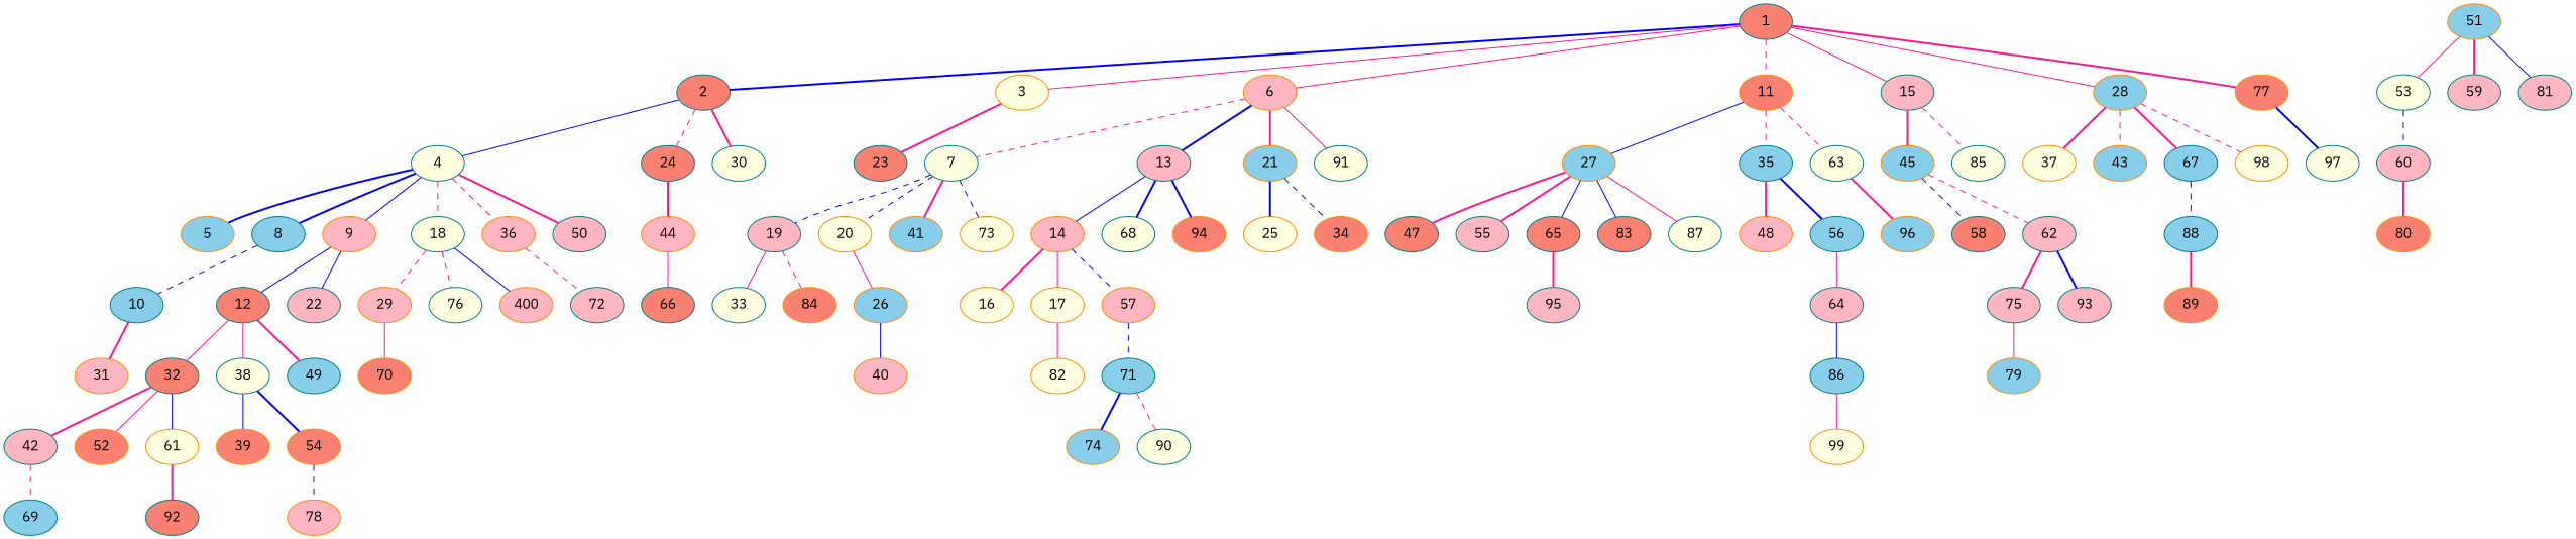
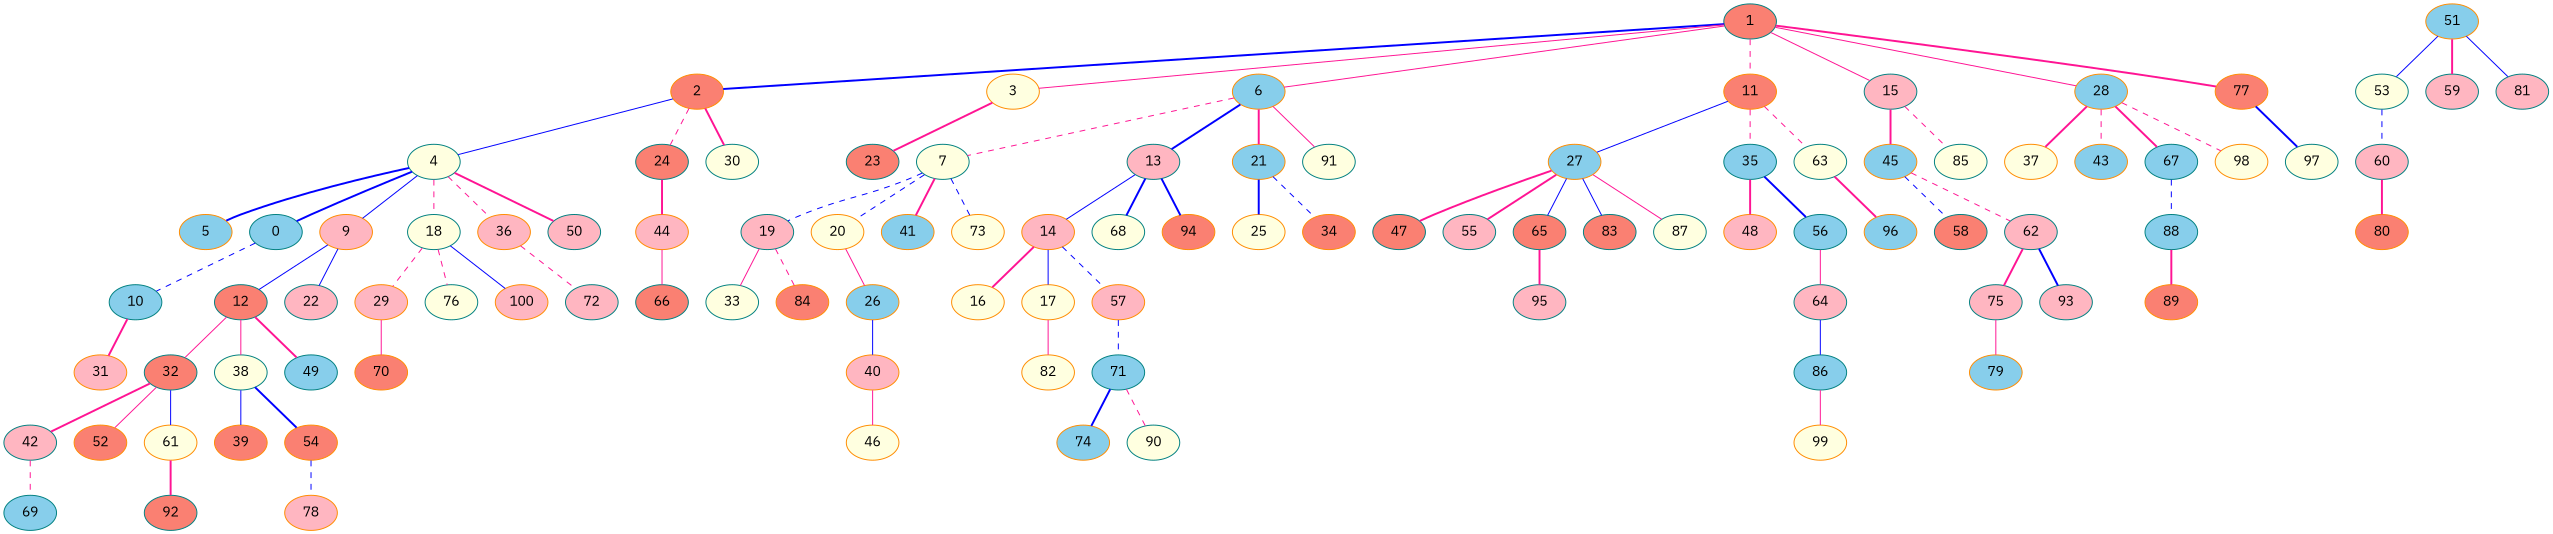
  graph {
    fontname="IBM Plex Sans"
    node [color=teal fillcolor=lightpink fontname="IBM Plex Sans" style=filled]
    edge [color=deeppink fontname="IBM Plex Sans" style=bold]
    1 [fillcolor=salmon]
-   2 [fillcolor=salmon]
+   2 [color=darkorange fillcolor=salmon]
    3 [color=darkorange fillcolor=lightyellow]
-   6 [color=darkorange]
+   6 [color=darkorange fillcolor=skyblue]
    11 [color=darkorange fillcolor=salmon]
    15
    28 [color=darkorange fillcolor=skyblue]
    77 [color=darkorange fillcolor=salmon]
    4 [fillcolor=lightyellow]
    24 [fillcolor=salmon]
    30 [fillcolor=lightyellow]
    23 [fillcolor=salmon]
    7 [fillcolor=lightyellow]
    13
    21 [color=darkorange fillcolor=skyblue]
    91 [fillcolor=lightyellow]
    27 [color=darkorange fillcolor=skyblue]
    35 [fillcolor=skyblue]
    63 [fillcolor=lightyellow]
    45 [color=darkorange fillcolor=skyblue]
    85 [fillcolor=lightyellow]
    37 [color=darkorange fillcolor=lightyellow]
    43 [color=darkorange fillcolor=skyblue]
    67 [fillcolor=skyblue]
    98 [color=darkorange fillcolor=lightyellow]
    97 [fillcolor=lightyellow]
    5 [color=darkorange fillcolor=skyblue]
-   8 [fillcolor=skyblue]
+   8 [fillcolor=skyblue label=0]
    9 [color=darkorange]
    18 [fillcolor=lightyellow]
    36 [color=darkorange]
    50
    44 [color=darkorange]
    10 [fillcolor=skyblue]
    12 [fillcolor=salmon]
    22
    29 [color=darkorange]
    76 [fillcolor=lightyellow]
-   100 [color=darkorange label=400]
+   100 [color=darkorange]
    72
    19
    20 [color=darkorange fillcolor=lightyellow]
    41 [color=darkorange fillcolor=skyblue]
    73 [color=darkorange fillcolor=lightyellow]
    14 [color=darkorange]
    68 [fillcolor=lightyellow]
    94 [color=darkorange fillcolor=salmon]
    25 [color=darkorange fillcolor=lightyellow]
    34 [color=darkorange fillcolor=salmon]
    33 [fillcolor=lightyellow]
    84 [color=darkorange fillcolor=salmon]
    26 [color=darkorange fillcolor=skyblue]
    31 [color=darkorange]
    32 [fillcolor=salmon]
    38 [fillcolor=lightyellow]
    49 [fillcolor=skyblue]
    47 [fillcolor=salmon]
    55
    65 [fillcolor=salmon]
    83 [fillcolor=salmon]
    87 [fillcolor=lightyellow]
    48 [color=darkorange]
    56 [fillcolor=skyblue]
    96 [color=darkorange fillcolor=skyblue]
    42
    52 [color=darkorange fillcolor=salmon]
    61 [color=darkorange fillcolor=lightyellow]
    39 [color=darkorange fillcolor=salmon]
    54 [color=darkorange fillcolor=salmon]
    16 [color=darkorange fillcolor=lightyellow]
    17 [color=darkorange fillcolor=lightyellow]
    57 [color=darkorange]
    82 [color=darkorange fillcolor=lightyellow]
    71 [fillcolor=skyblue]
    58 [fillcolor=salmon]
    62
    70 [color=darkorange fillcolor=salmon]
    40 [color=darkorange]
    66 [fillcolor=salmon]
+   46 [color=darkorange fillcolor=lightyellow]
    95
    88 [fillcolor=skyblue]
    69 [fillcolor=skyblue]
    92 [fillcolor=salmon]
    64
    78 [color=darkorange]
    75
    93
    51 [color=darkorange fillcolor=skyblue]
    53 [fillcolor=lightyellow]
    59
    81
    60
    80 [color=darkorange fillcolor=salmon]
    86 [fillcolor=skyblue]
    74 [color=darkorange fillcolor=skyblue]
    90 [fillcolor=lightyellow]
    79 [color=darkorange fillcolor=skyblue]
    99 [color=darkorange fillcolor=lightyellow]
    89 [color=darkorange fillcolor=salmon]
    1 -- 2 [color=blue]
    1 -- 3 [style=solid]
    1 -- 6 [style=solid]
    1 -- 11 [style=dashed]
    1 -- 15 [style=solid]
    1 -- 28 [style=solid]
    1 -- 77
    2 -- 4 [color=blue style=solid]
    2 -- 24 [style=dashed]
    2 -- 30
    3 -- 23
    6 -- 7 [style=dashed]
    6 -- 13 [color=blue]
    6 -- 21
    6 -- 91 [style=solid]
    11 -- 27 [color=blue style=solid]
    11 -- 35 [style=dashed]
    11 -- 63 [style=dashed]
    15 -- 45
    15 -- 85 [style=dashed]
    28 -- 37
    28 -- 43 [style=dashed]
    28 -- 67
    28 -- 98 [style=dashed]
    77 -- 97 [color=blue]
    4 -- 5 [color=blue]
    4 -- 8 [color=blue]
    4 -- 9 [color=blue style=solid]
    4 -- 18 [style=dashed]
    4 -- 36 [style=dashed]
    4 -- 50
    24 -- 44
    7 -- 19 [color=blue style=dashed]
    7 -- 20 [color=blue style=dashed]
    7 -- 41
    7 -- 73 [color=blue style=dashed]
    13 -- 14 [color=blue style=solid]
    13 -- 68 [color=blue]
    13 -- 94 [color=blue]
    21 -- 25 [color=blue]
    21 -- 34 [color=blue style=dashed]
    27 -- 47
    27 -- 55
    27 -- 65 [color=blue style=solid]
    27 -- 83 [color=blue style=solid]
    27 -- 87 [style=solid]
    35 -- 48
    35 -- 56 [color=blue]
    63 -- 96
    45 -- 58 [color=blue style=dashed]
    45 -- 62 [style=dashed]
    67 -- 88 [color=blue style=dashed]
    8 -- 10 [color=blue style=dashed]
    9 -- 12 [color=blue style=solid]
    9 -- 22 [color=blue style=solid]
    18 -- 29 [style=dashed]
    18 -- 76 [style=dashed]
    18 -- 100 [color=blue style=solid]
    36 -- 72 [style=dashed]
    44 -- 66 [style=solid]
    10 -- 31
    12 -- 32 [style=solid]
    12 -- 38 [style=solid]
    12 -- 49
    29 -- 70 [style=solid]
    19 -- 33 [style=solid]
    19 -- 84 [style=dashed]
    20 -- 26 [style=solid]
    14 -- 16
-   14 -- 17 [style=solid]
+   14 -- 17 [color=blue style=solid]
    14 -- 57 [color=blue style=dashed]
    26 -- 40 [color=blue style=solid]
    32 -- 42
    32 -- 52 [style=solid]
    32 -- 61 [color=blue style=solid]
    38 -- 39 [color=blue style=solid]
    38 -- 54 [color=blue]
    65 -- 95
    56 -- 64 [style=solid]
    42 -- 69 [style=dashed]
    61 -- 92
    54 -- 78 [color=blue style=dashed]
    17 -- 82 [style=solid]
    57 -- 71 [color=blue style=dashed]
    71 -- 74 [color=blue]
    71 -- 90 [style=dashed]
    62 -- 75
    62 -- 93 [color=blue]
+   40 -- 46 [style=solid]
    88 -- 89
    64 -- 86 [color=blue style=solid]
    75 -- 79 [style=solid]
-   51 -- 53 [style=solid]
+   51 -- 53 [color=blue style=solid]
    51 -- 59
    51 -- 81 [color=blue style=solid]
    53 -- 60 [color=blue style=dashed]
    60 -- 80
    86 -- 99 [style=solid]
  }
